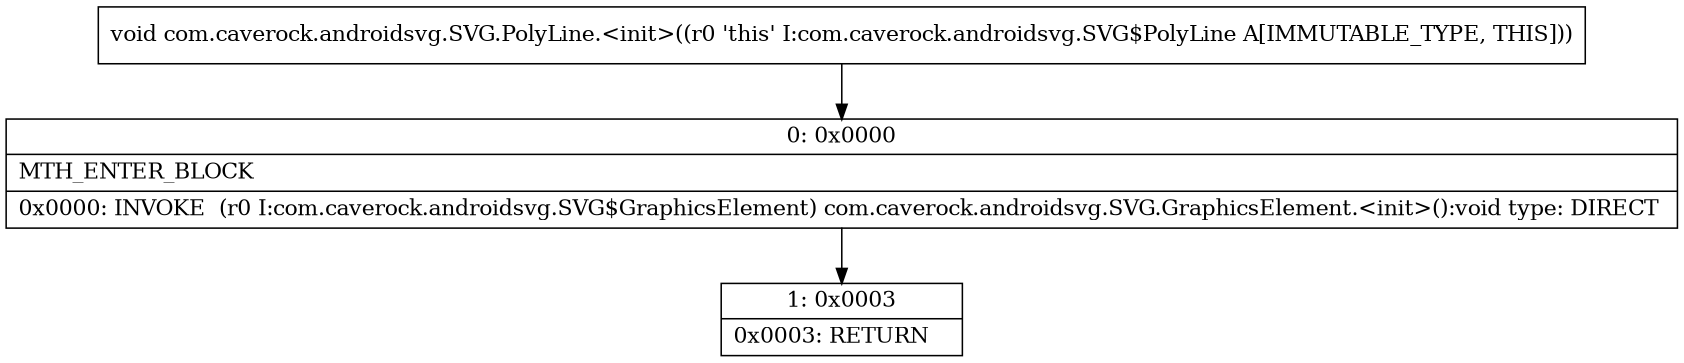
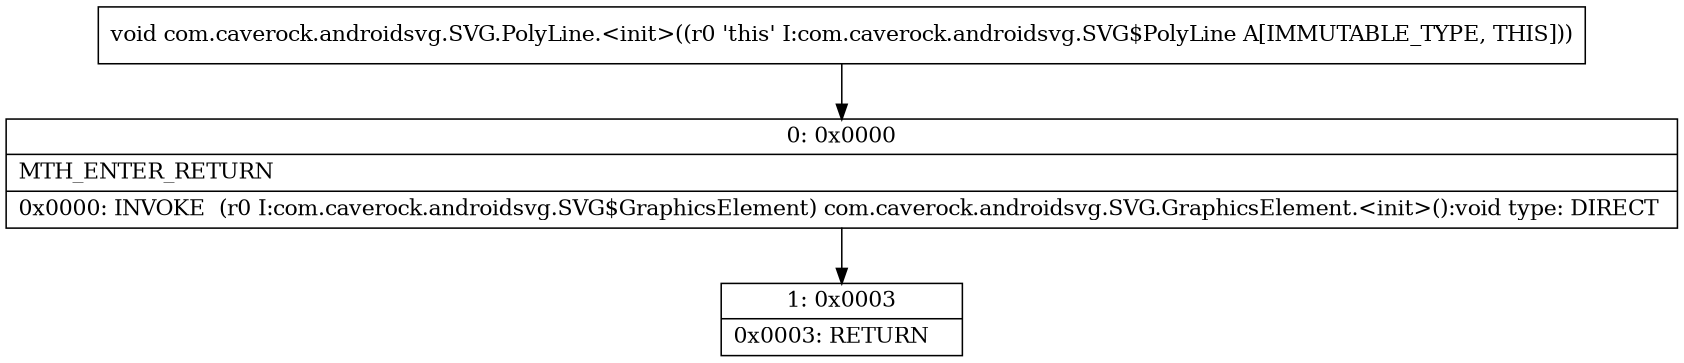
  digraph {
    node [shape=record]
-   n1 [label="{0\:\ 0x0000|MTH_ENTER_BLOCK\l|0x0000: INVOKE  (r0 I:com.caverock.androidsvg.SVG$GraphicsElement) com.caverock.androidsvg.SVG.GraphicsElement.\<init\>():void type: DIRECT \l}"]
+   n1 [label="{0\:\ 0x0000|MTH_ENTER_RETURN\l|0x0000: INVOKE  (r0 I:com.caverock.androidsvg.SVG$GraphicsElement) com.caverock.androidsvg.SVG.GraphicsElement.\<init\>():void type: DIRECT \l}"]
    n2 [label="{1\:\ 0x0003|0x0003: RETURN   \l}"]
    n3 [label="{void com.caverock.androidsvg.SVG.PolyLine.\<init\>((r0 'this' I:com.caverock.androidsvg.SVG$PolyLine A[IMMUTABLE_TYPE, THIS])) }"]
    n1 -> n2
    n3 -> n1
  }
